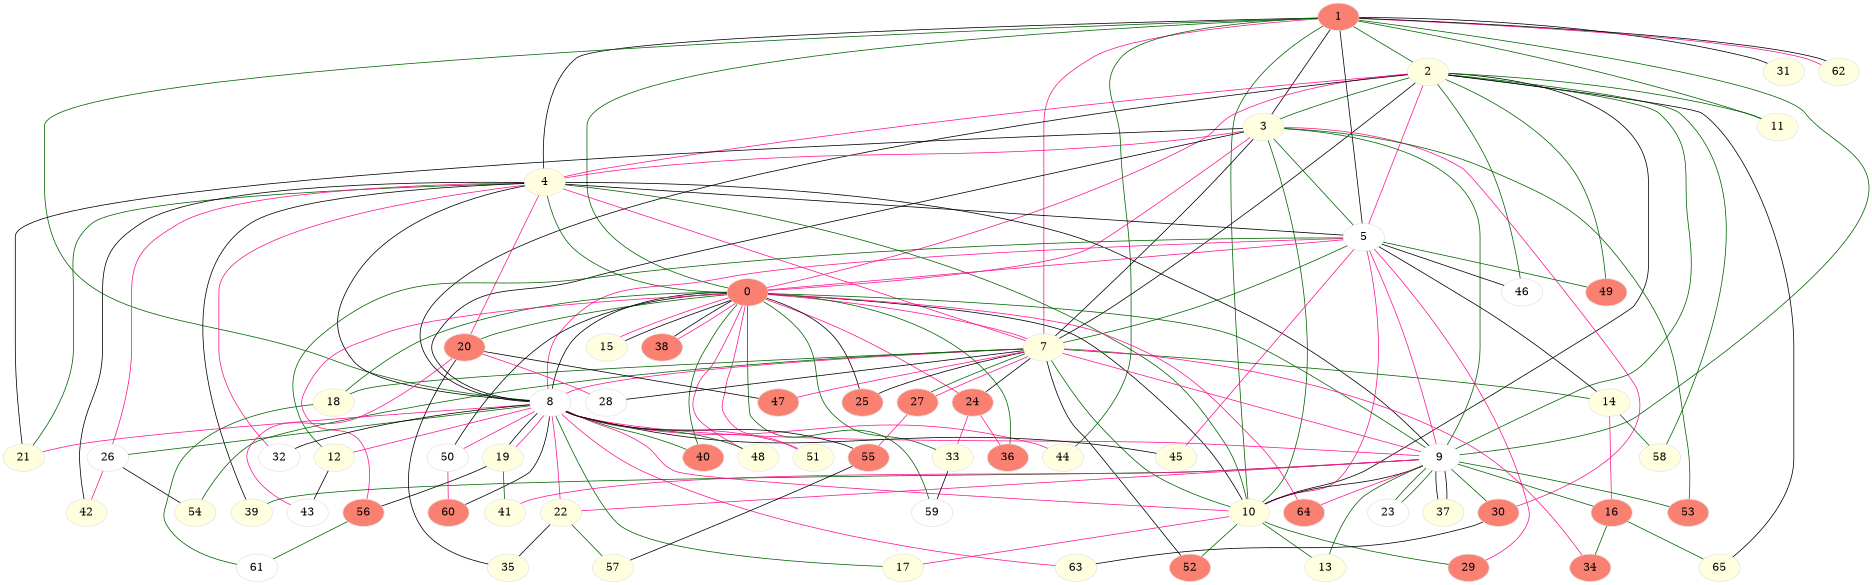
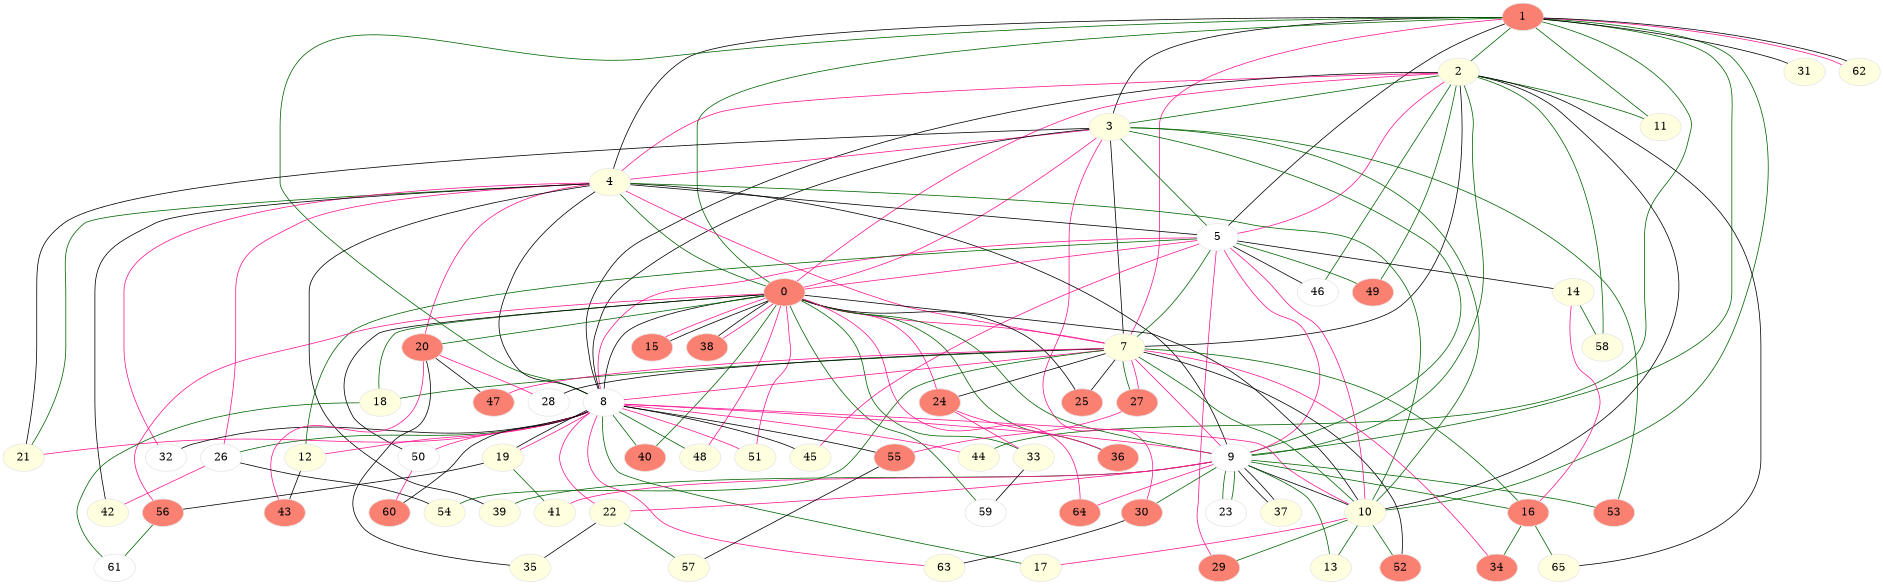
  graph {
    node [color=gray90 fillcolor=lightyellow style=filled]
    edge [color=darkgreen]
    1 [fillcolor=salmon]
    2
    3
    4
    5 [fillcolor=white]
    n6 [fillcolor=salmon label=0]
    7
    8 [fillcolor=white]
    9 [fillcolor=white]
    10
    11
    31
    44
    62
    46 [fillcolor=white]
    49 [fillcolor=salmon]
    58
    65
    21
    30 [fillcolor=salmon]
    53 [fillcolor=salmon]
    20 [fillcolor=salmon]
    26 [fillcolor=white]
    32 [fillcolor=white]
    39
    42
    12
    14
    29 [fillcolor=salmon]
    45
-   15
+   15 [fillcolor=salmon]
    18
    24 [fillcolor=salmon]
    25 [fillcolor=salmon]
    33
    36 [fillcolor=salmon]
    38 [fillcolor=salmon]
    40 [fillcolor=salmon]
    48
    50 [fillcolor=white]
    51
    56 [fillcolor=salmon]
    59 [fillcolor=white]
    64 [fillcolor=salmon]
    27 [fillcolor=salmon]
    28 [fillcolor=white]
    34 [fillcolor=salmon]
    47 [fillcolor=salmon]
    52 [fillcolor=salmon]
    54
    17
    19
    22
    55 [fillcolor=salmon]
    60 [fillcolor=salmon]
    63
    13
    16 [fillcolor=salmon]
    23 [fillcolor=white]
    37
    41
-   43 [fillcolor=white]
+   43 [fillcolor=salmon]
    35
    61 [fillcolor=white]
    57
    1 -- 2
    1 -- 3 [color=black]
    1 -- 4 [color=black]
    1 -- 5 [color=black]
    1 -- n6
    1 -- 7 [color=deeppink]
    1 -- 8
    1 -- 9
    1 -- 10
    1 -- 11
    1 -- 31 [color=black]
    1 -- 44
    1 -- 62 [color=deeppink]
    1 -- 62 [color=black]
    2 -- 3
    2 -- 4 [color=deeppink]
    2 -- 5 [color=deeppink]
    2 -- n6 [color=deeppink]
    2 -- 7 [color=black]
    2 -- 8 [color=black]
    2 -- 9
    2 -- 10 [color=black]
    2 -- 11
    2 -- 46
    2 -- 49
    2 -- 58
    2 -- 65 [color=black]
    3 -- 4 [color=deeppink]
    3 -- 5
    3 -- n6 [color=deeppink]
    3 -- 7 [color=black]
    3 -- 8 [color=black]
    3 -- 9
    3 -- 10
    3 -- 21 [color=black]
    3 -- 30 [color=deeppink]
    3 -- 53
    4 -- 5 [color=black]
    4 -- n6
    4 -- 7 [color=deeppink]
    4 -- 8 [color=black]
    4 -- 9 [color=black]
    4 -- 10
    4 -- 21
    4 -- 20 [color=deeppink]
    4 -- 26 [color=deeppink]
    4 -- 32 [color=deeppink]
    4 -- 39 [color=black]
    4 -- 42 [color=black]
    5 -- n6 [color=deeppink]
    5 -- 7
    5 -- 8 [color=deeppink]
    5 -- 9 [color=deeppink]
    5 -- 10 [color=deeppink]
    5 -- 46 [color=black]
    5 -- 49
    5 -- 12
    5 -- 14 [color=black]
    5 -- 29 [color=deeppink]
    5 -- 45 [color=deeppink]
    n6 -- 7 [color=deeppink]
    n6 -- 8 [color=black]
    n6 -- 9
    n6 -- 10 [color=black]
    n6 -- 20
    n6 -- 15 [color=deeppink]
    n6 -- 15 [color=black]
    n6 -- 18
    n6 -- 24 [color=deeppink]
    n6 -- 25 [color=black]
    n6 -- 33
    n6 -- 36
    n6 -- 38 [color=black]
    n6 -- 38 [color=deeppink]
    n6 -- 40
    n6 -- 48 [color=deeppink]
    n6 -- 50 [color=black]
    n6 -- 51 [color=deeppink]
    n6 -- 56 [color=deeppink]
    n6 -- 59
    n6 -- 64 [color=deeppink]
    7 -- 8 [color=deeppink]
    7 -- 9 [color=deeppink]
    7 -- 10
-   7 -- 14
+   7 -- 16
    7 -- 18
    7 -- 24 [color=black]
    7 -- 25 [color=black]
    7 -- 27
    7 -- 27 [color=deeppink]
    7 -- 28 [color=black]
    7 -- 34 [color=deeppink]
    7 -- 47 [color=deeppink]
    7 -- 52 [color=black]
    7 -- 54
    8 -- 9 [color=deeppink]
    8 -- 10 [color=deeppink]
    8 -- 44 [color=deeppink]
    8 -- 21 [color=deeppink]
    8 -- 26
    8 -- 32 [color=black]
    8 -- 12 [color=deeppink]
    8 -- 45 [color=black]
    8 -- 40
    8 -- 48
    8 -- 50 [color=deeppink]
    8 -- 51 [color=deeppink]
    8 -- 17
    8 -- 19 [color=black]
    8 -- 19 [color=deeppink]
    8 -- 22 [color=deeppink]
    8 -- 55 [color=black]
    8 -- 60 [color=black]
    8 -- 63 [color=deeppink]
    9 -- 10 [color=black]
    9 -- 30
    9 -- 53
    9 -- 39
    9 -- 64 [color=deeppink]
    9 -- 22 [color=deeppink]
    9 -- 13
    9 -- 16
    9 -- 23
    9 -- 23
    9 -- 37 [color=black]
    9 -- 37 [color=black]
    9 -- 41 [color=deeppink]
    10 -- 29
    10 -- 52
    10 -- 17 [color=deeppink]
    10 -- 13
    30 -- 63 [color=black]
    20 -- 28 [color=deeppink]
    20 -- 47 [color=black]
    20 -- 43 [color=deeppink]
    20 -- 35 [color=black]
    26 -- 42 [color=deeppink]
    26 -- 54 [color=black]
    12 -- 43 [color=black]
    14 -- 58
    14 -- 16 [color=deeppink]
    18 -- 61
    24 -- 33 [color=deeppink]
    24 -- 36 [color=deeppink]
    33 -- 59 [color=black]
    50 -- 60 [color=deeppink]
    56 -- 61
    27 -- 55 [color=deeppink]
    19 -- 56 [color=black]
    19 -- 41
    22 -- 35 [color=black]
    22 -- 57
    55 -- 57 [color=black]
    16 -- 65
    16 -- 34
  }
